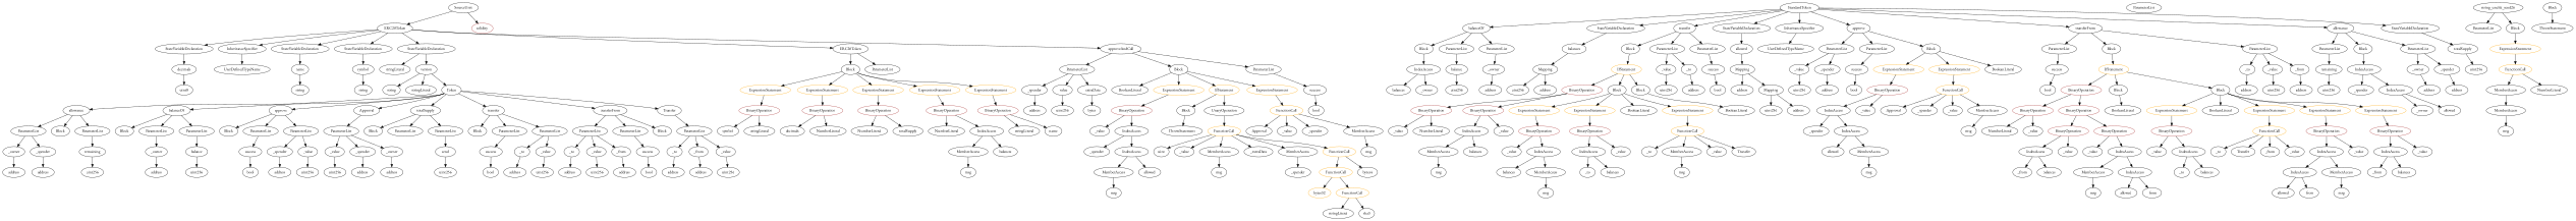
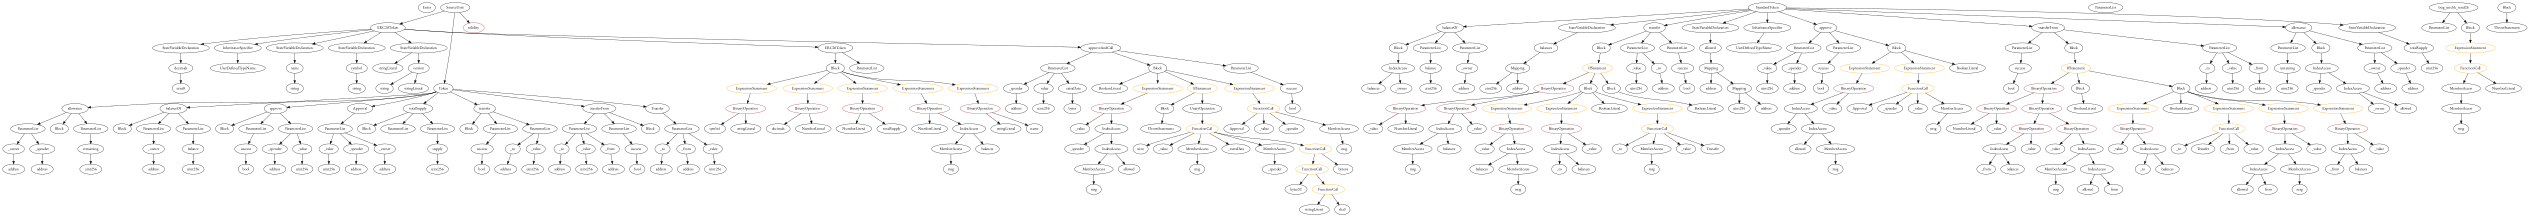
  strict digraph {
    fontname="EB Garamond"
    node [fontname="EB Garamond" color=black]
    edge [fontname="EB Garamond"]
+   Enter [height=0.5 width=0.83628 color=""]
    n2 [height=0.5 label=decimals width=1.1967]
    n3 [height=0.5 label=uint8 width=0.7947]
    n4 [height=0.5 label=Block width=0.90558]
    n5 [height=0.5 label=msg width=0.75]
    n6 [height=0.5 label=NumberLiteral width=1.765]
    n7 [height=0.5 label=allowance width=1.3076]
    n8 [height=0.5 label=ParameterList width=1.7095]
    n9 [height=0.5 label=Block width=0.90558]
    n10 [height=0.5 label=ParameterList width=1.7095]
    n11 [height=0.5 label=_owner width=1.0719]
    n12 [height=0.5 label=_spender width=1.2521]
    n13 [height=0.5 label=remaining width=1.2798]
    n14 [height=0.5 label=address width=1.0996]
    n15 [height=0.5 label=address width=1.0996]
    n16 [height=0.5 label=uint256 width=1.0442]
    n17 [color=brown height=0.5 label=BinaryOperation width=1.9867]
    n18 [height=0.5 label=IndexAccess width=1.6402]
    n19 [height=0.5 label=_value width=0.96103]
    n20 [height=0.5 label=_from width=0.93331]
    n21 [height=0.5 label=balances width=1.1828]
    n22 [color=brown height=0.5 label=BinaryOperation width=1.9867]
    n23 [height=0.5 label=IndexAccess width=1.6402]
    n24 [height=0.5 label=_value width=0.96103]
    n25 [height=0.5 label=IndexAccess width=1.6402]
    n26 [height=0.5 label=MemberAccess width=1.9174]
    n27 [height=0.5 label=allowed width=1.0858]
    n28 [height=0.5 label=_from width=0.93331]
    n29 [height=0.5 label=msg width=0.75]
    n30 [height=0.5 label=IndexAccess width=1.6402]
    n31 [height=0.5 label=_from width=0.93331]
    n32 [height=0.5 label=balances width=1.1828]
    n33 [height=0.5 label=Block width=0.90558]
    n34 [height=0.5 label=IndexAccess width=1.6402]
    n35 [height=0.5 label=balances width=1.1828]
    n36 [height=0.5 label=_owner width=1.0719]
    n37 [height=0.5 label=Approval width=1.266]
    n38 [height=0.5 label=IndexAccess width=1.6402]
    n39 [height=0.5 label=_spender width=1.2521]
    n40 [height=0.5 label=IndexAccess width=1.6402]
    n41 [height=0.5 label=_owner width=1.0719]
    n42 [height=0.5 label=allowed width=1.0858]
    n43 [height=0.5 label=_value width=0.96103]
    n44 [height=0.5 label=uint256 width=1.0442]
    n45 [height=0.5 label=BooleanLiteral width=1.7788]
    n46 [height=0.5 label=_value width=0.96103]
    n47 [height=0.5 label=uint256 width=1.0442]
    n48 [color=brown height=0.5 label=solidity width=1.0442]
    n49 [height=0.5 label=_spender width=1.2521]
    n50 [color=orange height=0.5 label=ExpressionStatement width=2.458]
    n51 [color=brown height=0.5 label=BinaryOperation width=1.9867]
    n52 [height=0.5 label=_value width=0.96103]
    n53 [height=0.5 label=IndexAccess width=1.6402]
    n54 [height=0.5 label=_to width=0.75]
    n55 [height=0.5 label=balances width=1.1828]
    n56 [color=brown height=0.5 label=BinaryOperation width=1.9867]
    n57 [height=0.5 label=IndexAccess width=1.6402]
    n58 [height=0.5 label=MemberAccess width=1.9174]
    n59 [height=0.5 label=balances width=1.1828]
    n60 [height=0.5 label=msg width=0.75]
    n61 [height=0.5 label=balanceOf width=1.3491]
    n62 [height=0.5 label=ParameterList width=1.7095]
    n63 [height=0.5 label=ParameterList width=1.7095]
    n64 [height=0.5 label=balance width=1.0719]
    n65 [height=0.5 label=_owner width=1.0719]
    n66 [height=0.5 label=uint256 width=1.0442]
    n67 [height=0.5 label=address width=1.0996]
    n68 [height=0.5 label=balanceOf width=1.3491]
    n69 [height=0.5 label=Block width=0.90558]
    n70 [height=0.5 label=ParameterList width=1.7095]
    n71 [height=0.5 label=ParameterList width=1.7095]
    n72 [height=0.5 label=_owner width=1.0719]
    n73 [height=0.5 label=balance width=1.0719]
    n74 [height=0.5 label=address width=1.0996]
    n75 [height=0.5 label=uint256 width=1.0442]
    n76 [height=0.5 label=allowed width=1.0858]
    n77 [height=0.5 label=StateVariableDeclaration width=2.8184]
    n78 [height=0.5 label=balances width=1.1828]
    n79 [height=0.5 label=Mapping width=1.2105]
    n80 [height=0.5 label=uint256 width=1.0442]
    n81 [height=0.5 label=address width=1.0996]
    n82 [height=0.5 label=uint256 width=1.0442]
    n83 [height=0.5 label=BooleanLiteral width=1.7788]
    n84 [height=0.5 label=InheritanceSpecifier width=2.3333]
    n85 [height=0.5 label=UserDefinedTypeName width=2.7214]
    n86 [height=0.5 label=_to width=0.75]
    n87 [height=0.5 label=address width=1.0996]
    n88 [color=orange height=0.5 label=ExpressionStatement width=2.458]
    n89 [color=brown height=0.5 label=BinaryOperation width=1.9867]
    n90 [height=0.5 label=symbol width=1.0581]
    n91 [height=0.5 label=stringLiteral width=1.5016]
    n92 [height=0.5 label=NumberLiteral width=1.765]
    n93 [height=0.5 label=address width=1.0996]
    n94 [height=0.5 label=ParameterList width=1.7095]
    n95 [height=0.5 label=remaining width=1.2798]
    n96 [height=0.5 label=uint256 width=1.0442]
    n97 [height=0.5 label=_to width=0.75]
    n98 [height=0.5 label=success width=1.1135]
    n99 [height=0.5 label=bool width=0.76697]
    n100 [height=0.5 label=_to width=0.75]
    n101 [height=0.5 label=address width=1.0996]
    n102 [height=0.5 label=StandardToken width=1.8897]
    n103 [height=0.5 label=transfer width=1.0719]
    n104 [height=0.5 label=StateVariableDeclaration width=2.8184]
    n105 [height=0.5 label=InheritanceSpecifier width=2.3333]
    n106 [height=0.5 label=approve width=1.1412]
    n107 [height=0.5 label=transferFrom width=1.6402]
    n108 [height=0.5 label=allowance width=1.3076]
    n109 [height=0.5 label=StateVariableDeclaration width=2.8184]
    n110 [height=0.5 label=Block width=0.90558]
    n111 [height=0.5 label=ParameterList width=1.7095]
    n112 [height=0.5 label=ParameterList width=1.7095]
    n113 [height=0.5 label=allowed width=1.0858]
    n114 [height=0.5 label=UserDefinedTypeName width=2.7214]
    n115 [height=0.5 label=ParameterList width=1.7095]
    n116 [height=0.5 label=ParameterList width=1.7095]
    n117 [height=0.5 label=Block width=0.90558]
    n118 [height=0.5 label=ParameterList width=1.7095]
    n119 [height=0.5 label=Block width=0.90558]
    n120 [height=0.5 label=ParameterList width=1.7095]
    n121 [height=0.5 label=Block width=0.90558]
    n122 [height=0.5 label=ParameterList width=1.7095]
    n123 [height=0.5 label=totalSupply width=1.4739]
    n124 [color=orange height=0.5 label=IfStatement width=1.4739]
    n125 [height=0.5 label=_to width=0.75]
    n126 [height=0.5 label=Mapping width=1.2105]
    n127 [height=0.5 label=_spender width=1.2521]
    n128 [height=0.5 label=success width=1.1135]
    n129 [color=orange height=0.5 label=ExpressionStatement width=2.458]
    n130 [color=orange height=0.5 label=ExpressionStatement width=2.458]
    n131 [height=0.5 label=BooleanLiteral width=1.7788]
    n132 [height=0.5 label=success width=1.1135]
    n133 [color=orange height=0.5 label=IfStatement width=1.4739]
    n134 [height=0.5 label=_to width=0.75]
    n135 [height=0.5 label=_value width=0.96103]
    n136 [height=0.5 label=_from width=0.93331]
    n137 [height=0.5 label=_owner width=1.0719]
    n138 [height=0.5 label=_spender width=1.2521]
    n139 [height=0.5 label=uint256 width=1.0442]
-   n140 [color=orange height=0.5 label=bytes32 width=1.0996]
+   n140 [height=0.5 label=bytes32 width=1.0996]
    n141 [height=0.5 label=StateVariableDeclaration width=2.8184]
    n142 [height=0.5 label=approve width=1.1412]
    n143 [height=0.5 label=Block width=0.90558]
    n144 [height=0.5 label=ParameterList width=1.7095]
    n145 [height=0.5 label=ParameterList width=1.7095]
    n146 [height=0.5 label=success width=1.1135]
    n147 [height=0.5 label=_spender width=1.2521]
    n148 [height=0.5 label=_value width=0.96103]
    n149 [height=0.5 label=bool width=0.76697]
    n150 [height=0.5 label=address width=1.0996]
    n151 [height=0.5 label=uint256 width=1.0442]
    n152 [color=orange height=0.5 label=ExpressionStatement width=2.458]
    n153 [color=brown height=0.5 label=BinaryOperation width=1.9867]
    n154 [height=0.5 label=_value width=0.96103]
    n155 [height=0.5 label=IndexAccess width=1.6402]
    n156 [height=0.5 label=balances width=1.1828]
    n157 [height=0.5 label=MemberAccess width=1.9174]
    n158 [height=0.5 label=ParameterList width=1.7095]
    n159 [height=0.5 label=_to width=0.75]
    n160 [height=0.5 label=_from width=0.93331]
    n161 [height=0.5 label=_value width=0.96103]
    n162 [height=0.5 label=address width=1.0996]
    n163 [height=0.5 label=address width=1.0996]
    n164 [height=0.5 label=uint256 width=1.0442]
    n165 [color=brown height=0.5 label=BinaryOperation width=1.9867]
    n166 [height=0.5 label=_value width=0.96103]
    n167 [height=0.5 label=NumberLiteral width=1.765]
    n168 [height=0.5 label=_value width=0.96103]
    n169 [color=brown height=0.5 label=BinaryOperation width=1.9867]
    n170 [color=brown height=0.5 label=BinaryOperation width=1.9867]
    n171 [height=0.5 label=IndexAccess width=1.6402]
    n172 [height=0.5 label=_value width=0.96103]
    n173 [height=0.5 label=MemberAccess width=1.9174]
    n174 [height=0.5 label=balances width=1.1828]
    n175 [height=0.5 label=Block width=0.90558]
    n176 [height=0.5 label=Block width=0.90558]
    n177 [color=orange height=0.5 label=ExpressionStatement width=2.458]
    n178 [height=0.5 label=BooleanLiteral width=1.7788]
    n179 [color=orange height=0.5 label=ExpressionStatement width=2.458]
    n180 [height=0.5 label=BooleanLiteral width=1.7788]
    n181 [height=0.5 label=msg width=0.75]
    n182 [height=0.5 label=address width=1.0996]
    n183 [height=0.5 label=address width=1.0996]
    n184 [height=0.5 label=bytes width=0.85014]
    n185 [color=orange height=0.5 label=ExpressionStatement width=2.458]
    n186 [color=brown height=0.5 label=BinaryOperation width=1.9867]
    n187 [height=0.5 label=decimals width=1.1967]
    n188 [height=0.5 label=NumberLiteral width=1.765]
    n189 [height=0.5 label=ParameterList width=1.7095]
    n190 [height=0.5 label=MemberAccess width=1.9174]
    n191 [height=0.5 label=msg width=0.75]
    n192 [color=orange height=0.5 label=ExpressionStatement width=2.458]
    n193 [color=orange height=0.5 label=FunctionCall width=1.6125]
    n194 [height=0.5 label=_to width=0.75]
    n195 [height=0.5 label=Transfer width=1.1689]
    n196 [height=0.5 label=_from width=0.93331]
    n197 [height=0.5 label=_value width=0.96103]
    n198 [height=0.5 label=ThrowStatement width=2.0006]
    n199 [color=brown height=0.5 label=BinaryOperation width=1.9867]
    n200 [height=0.5 label=stringLiteral width=1.5016]
    n201 [height=0.5 label=name width=0.83628]
    n202 [height=0.5 label=msg width=0.75]
    n203 [height=0.5 label=ParameterList width=1.7095]
    n204 [height=0.5 label=_value width=0.96103]
    n205 [height=0.5 label=_spender width=1.2521]
    n206 [height=0.5 label=_owner width=1.0719]
    n207 [height=0.5 label=uint256 width=1.0442]
    n208 [height=0.5 label=address width=1.0996]
    n209 [height=0.5 label=address width=1.0996]
    n210 [height=0.5 label=_value width=0.96103]
    n211 [height=0.5 label=Approval width=1.266]
    n212 [color=brown height=0.5 label=BinaryOperation width=1.9867]
    n213 [color=orange height=0.5 label=FunctionCall width=1.6125]
    n214 [height=0.5 label=IndexAccess width=1.6402]
    n215 [height=0.5 label=_value width=0.96103]
    n216 [height=0.5 label=_value width=0.96103]
    n217 [height=0.5 label=Transfer width=1.1689]
    n218 [height=0.5 label=ParameterList width=1.7095]
    n219 [height=0.5 label=_spender width=1.2521]
    n220 [height=0.5 label=_value width=0.96103]
    n221 [height=0.5 label=_extraData width=1.4046]
    n222 [height=0.5 label=address width=1.0996]
    n223 [height=0.5 label=Block width=0.90558]
    n224 [color=orange height=0.5 label=ExpressionStatement width=2.458]
    n225 [color=orange height=0.5 label=IfStatement width=1.4739]
    n226 [color=orange height=0.5 label=ExpressionStatement width=2.458]
    n227 [color=brown height=0.5 label=BinaryOperation width=1.9867]
    n228 [height=0.5 label=Block width=0.90558]
    n229 [height=0.5 label=UnaryOperation width=1.9452]
    n230 [color=orange height=0.5 label=FunctionCall width=1.6125]
    n231 [height=0.5 label=_value width=0.96103]
    n232 [height=0.5 label=IndexAccess width=1.6402]
    n233 [color=orange height=0.5 label=FunctionCall width=1.6125]
    n234 [height=0.5 label=_value width=0.96103]
    n235 [height=0.5 label=_spender width=1.2521]
    n236 [height=0.5 label=MemberAccess width=1.9174]
    n237 [height=0.5 label=msg width=0.75]
    n238 [height=0.5 label=ERC20Token width=1.7234]
    n239 [height=0.5 label=StateVariableDeclaration width=2.8184]
    n240 [height=0.5 label=StateVariableDeclaration width=2.8184]
    n241 [height=0.5 label=StateVariableDeclaration width=2.8184]
    n242 [height=0.5 label=ERC20Token width=1.7234]
    n243 [height=0.5 label=approveAndCall width=1.9867]
    n244 [height=0.5 label=name width=0.83628]
    n245 [height=0.5 label=symbol width=1.0581]
    n246 [height=0.5 label=stringLiteral width=1.5016]
    n247 [height=0.5 label=version width=1.0442]
    n248 [height=0.5 label=Block width=0.90558]
    n249 [height=0.5 label=ParameterList width=1.7095]
    n250 [height=0.5 label=ParameterList width=1.7095]
    n251 [height=0.5 label=string width=0.864]
    n252 [height=0.5 label=string width=0.864]
    n253 [height=0.5 label=string width=0.864]
    n254 [height=0.5 label=stringLiteral width=1.5016]
    n255 [color=orange height=0.5 label=ExpressionStatement width=2.458]
    n256 [color=orange height=0.5 label=ExpressionStatement width=2.458]
    n257 [color=orange height=0.5 label=ExpressionStatement width=2.458]
    n258 [height=0.5 label=success width=1.1135]
    n259 [height=0.5 label=bool width=0.76697]
    n260 [height=0.5 label=MemberAccess width=1.9174]
    n261 [color=orange height=0.5 label=ExpressionStatement width=2.458]
    n262 [color=orange height=0.5 label=FunctionCall width=1.6125]
    n263 [color=orange height=0.5 label=FunctionCall width=1.6125]
    n264 [height=0.5 label=stringLiteral width=1.5016]
    n265 [height=0.5 label=sha3 width=0.76697]
    n266 [height=0.5 label=allowed width=1.0858]
    n267 [height=0.5 label=address width=1.0996]
    n268 [color=brown height=0.5 label=BinaryOperation width=1.9867]
    n269 [height=0.5 label=totalSupply width=1.4739]
    n270 [height=0.5 label=msg width=0.75]
    n271 [height=0.5 label=bool width=0.76697]
    n272 [height=0.5 label=_to width=0.75]
    n273 [height=0.5 label=balances width=1.1828]
    n274 [height=0.5 label=ThrowStatement width=2.0006]
    n275 [height=0.5 label=Mapping width=1.2105]
    n276 [color=brown height=0.5 label=BinaryOperation width=1.9867]
    n277 [height=0.5 label=NumberLiteral width=1.765]
    n278 [height=0.5 label=_value width=0.96103]
    n279 [color=brown height=0.5 label=BinaryOperation width=1.9867]
    n280 [color=brown height=0.5 label=BinaryOperation width=1.9867]
    n281 [height=0.5 label=IndexAccess width=1.6402]
    n282 [height=0.5 label=MemberAccess width=1.9174]
    n283 [height=0.5 label=IndexAccess width=1.6402]
    n284 [height=0.5 label=Approval width=1.266]
    n285 [height=0.5 label=totalSupply width=1.4739]
    n286 [height=0.5 label=Block width=0.90558]
    n287 [height=0.5 label=ParameterList width=1.7095]
    n288 [height=0.5 label=ParameterList width=1.7095]
-   n289 [height=0.5 label=send width=0.98875]
+   n289 [height=0.5 label=supply width=0.98875]
    n290 [height=0.5 label=uint256 width=1.0442]
    n291 [height=0.5 label=ParameterList width=1.7095]
    n292 [height=0.5 label=_value width=0.96103]
    n293 [height=0.5 label=_from width=0.93331]
    n294 [height=0.5 label=uint256 width=1.0442]
    n295 [height=0.5 label=address width=1.0996]
    n296 [height=0.5 label=uint256 width=1.0442]
    n297 [height=0.5 label=msg width=0.75]
    n298 [height=0.5 label=_from width=0.93331]
    n299 [height=0.5 label=bool width=0.76697]
    n300 [height=0.5 label=address width=1.0996]
    n301 [color=orange height=0.5 label=ExpressionStatement width=2.458]
    n302 [color=brown height=0.5 label=BinaryOperation width=1.9867]
    n303 [height=0.5 label=transfer width=1.0719]
    n304 [height=0.5 label=ParameterList width=1.7095]
    n305 [height=0.5 label=ParameterList width=1.7095]
    n306 [height=0.5 label=success width=1.1135]
    n307 [height=0.5 label=_value width=0.96103]
    n308 [height=0.5 label=bool width=0.76697]
    n309 [height=0.5 label=uint256 width=1.0442]
    n310 [height=0.5 label=uint width=0.75]
    n311 [height=0.5 label=bytes4 width=0.97489]
    n312 [color=brown height=0.5 label=BinaryOperation width=1.9867]
    n313 [height=0.5 label=Block width=0.90558]
    n314 [height=0.5 label=Block width=0.90558]
    n315 [height=0.5 label=BooleanLiteral width=1.7788]
    n316 [height=0.5 label=ParameterList width=1.7095]
    n317 [height=0.5 label=success width=1.1135]
    n318 [height=0.5 label=bool width=0.76697]
    n319 [height=0.5 label=address width=1.0996]
    n320 [height=0.5 label=uint256 width=1.0442]
    n321 [height=0.5 label=address width=1.0996]
    n322 [height=0.5 label=MemberAccess width=1.9174]
    n323 [height=0.5 label=MemberAccess width=1.9174]
    n324 [color=orange height=0.5 label=FunctionCall width=1.6125]
    n325 [height=0.5 label=_spender width=1.2521]
    n326 [height=0.5 label=_value width=0.96103]
    n327 [height=0.5 label=MemberAccess width=1.9174]
    n328 [height=0.5 label=msg width=0.75]
    n329 [color=brown height=0.5 label=BinaryOperation width=1.9867]
    n330 [height=0.5 label=address width=1.0996]
    n331 [height=0.5 label=_value width=0.96103]
    n332 [height=0.5 label=MemberAccess width=1.9174]
    n333 [height=0.5 label=_extraData width=1.4046]
    n334 [height=0.5 label=MemberAccess width=1.9174]
    n335 [color=orange height=0.5 label=FunctionCall width=1.6125]
    n336 [height=0.5 label=msg width=0.75]
    n337 [height=0.5 label=_spender width=1.2521]
    n338 [height=0.5 label=IndexAccess width=1.6402]
    n339 [height=0.5 label=_value width=0.96103]
    n340 [height=0.5 label=_spender width=1.2521]
    n341 [height=0.5 label=IndexAccess width=1.6402]
    n342 [height=0.5 label=MemberAccess width=1.9174]
    n343 [height=0.5 label=msg width=0.75]
    n344 [color=orange height=0.5 label=ExpressionStatement width=2.458]
    n345 [color=orange height=0.5 label=FunctionCall width=1.6125]
    n346 [height=0.5 label=NumberLiteral width=1.765]
    n347 [height=0.5 label=ParameterList width=1.7095]
    n348 [height=0.5 label=IndexAccess width=1.6402]
    n349 [height=0.5 label=allowed width=1.0858]
    n350 [height=0.5 label=Block width=0.90558]
    n351 [height=0.5 label=Block width=0.90558]
    n352 [height=0.5 label=Token width=0.96103]
    n353 [height=0.5 label=transferFrom width=1.6402]
    n354 [height=0.5 label=Transfer width=1.1689]
-   n355 [height=0.5 label=string_unchk_send26 width=2.3194]
+   n355 [height=0.5 label=bug_unchk_send26 width=2.3194]
    n356 [height=0.5 label=Block width=0.90558]
    n357 [height=0.5 label=SourceUnit width=1.46]
    n2 -> n3
    n7 -> n8
    n7 -> n9
    n7 -> n10
    n8 -> n11
    n8 -> n12
    n10 -> n13
    n11 -> n14
    n12 -> n15
    n13 -> n16
    n17 -> n18
    n17 -> n19
    n18 -> n20
    n18 -> n21
    n22 -> n23
    n22 -> n24
    n23 -> n25
    n23 -> n26
    n25 -> n27
    n25 -> n28
    n26 -> n29
    n30 -> n31
    n30 -> n32
    n33 -> n34
    n34 -> n35
    n34 -> n36
    n38 -> n39
    n38 -> n40
    n40 -> n41
    n40 -> n42
    n43 -> n44
    n46 -> n47
    n50 -> n51
    n51 -> n52
    n51 -> n53
    n53 -> n54
    n53 -> n55
    n56 -> n6
    n56 -> n57
    n57 -> n58
    n57 -> n59
    n58 -> n60
    n61 -> n33
    n61 -> n62
    n61 -> n63
    n62 -> n64
    n63 -> n65
    n64 -> n66
    n65 -> n67
    n68 -> n69
    n68 -> n70
    n68 -> n71
    n70 -> n72
    n71 -> n73
    n72 -> n74
    n73 -> n75
    n77 -> n78
    n78 -> n79
    n79 -> n80
    n79 -> n81
    n84 -> n85
    n86 -> n87
    n88 -> n89
    n89 -> n90
    n89 -> n91
    n94 -> n95
    n95 -> n96
    n98 -> n99
    n100 -> n101
    n102 -> n61
    n102 -> n77
    n102 -> n103
    n102 -> n104
    n102 -> n105
    n102 -> n106
    n102 -> n107
    n102 -> n108
    n102 -> n109
    n103 -> n110
    n103 -> n111
    n103 -> n112
    n104 -> n113
    n105 -> n114
    n106 -> n115
    n106 -> n116
    n106 -> n117
    n107 -> n118
    n107 -> n119
    n107 -> n120
    n108 -> n94
    n108 -> n121
    n108 -> n122
    n109 -> n123
    n110 -> n124
    n111 -> n43
    n111 -> n125
    n112 -> n98
    n113 -> n126
    n115 -> n46
    n115 -> n127
    n116 -> n128
    n117 -> n129
    n117 -> n130
    n117 -> n131
    n118 -> n132
    n119 -> n133
    n120 -> n134
    n120 -> n135
    n120 -> n136
    n121 -> n38
    n122 -> n137
    n122 -> n138
    n123 -> n139
    n124 -> n169
    n124 -> n175
    n124 -> n176
    n125 -> n182
    n126 -> n93
    n126 -> n275
    n127 -> n319
    n128 -> n259
    n129 -> n329
    n130 -> n324
    n132 -> n299
    n133 -> n312
    n133 -> n313
    n133 -> n314
    n134 -> n183
    n135 -> n320
    n136 -> n300
    n137 -> n267
    n138 -> n330
    n141 -> n2
    n142 -> n143
    n142 -> n144
    n142 -> n145
    n144 -> n146
    n145 -> n147
    n145 -> n148
    n146 -> n149
    n147 -> n150
    n148 -> n151
    n152 -> n153
    n153 -> n154
    n153 -> n155
    n155 -> n156
    n155 -> n157
    n157 -> n181
    n158 -> n159
    n158 -> n160
    n158 -> n161
    n159 -> n162
    n160 -> n163
    n161 -> n164
    n165 -> n166
    n165 -> n167
    n169 -> n165
    n169 -> n170
    n170 -> n171
    n170 -> n172
    n171 -> n173
    n171 -> n174
    n173 -> n237
    n175 -> n152
    n175 -> n177
    n175 -> n178
    n175 -> n179
    n176 -> n180
    n177 -> n212
    n179 -> n213
    n185 -> n186
    n186 -> n187
    n186 -> n188
    n190 -> n191
    n192 -> n193
    n193 -> n194
    n193 -> n195
    n193 -> n196
    n193 -> n197
    n199 -> n200
    n199 -> n201
    n203 -> n204
    n203 -> n205
    n203 -> n206
    n204 -> n207
    n205 -> n208
    n206 -> n209
    n211 -> n203
    n212 -> n214
    n212 -> n215
    n213 -> n97
    n213 -> n190
    n213 -> n216
    n213 -> n217
    n214 -> n272
    n214 -> n273
    n218 -> n219
    n218 -> n220
    n218 -> n221
    n219 -> n222
    n220 -> n82
    n221 -> n184
    n223 -> n45
    n223 -> n224
    n223 -> n225
    n223 -> n226
    n224 -> n227
    n225 -> n228
    n225 -> n229
    n226 -> n230
    n227 -> n231
    n227 -> n232
    n228 -> n198
    n229 -> n233
    n230 -> n37
    n230 -> n234
    n230 -> n235
    n230 -> n236
    n232 -> n49
    n232 -> n348
    n233 -> n310
    n233 -> n331
    n233 -> n332
    n233 -> n333
    n233 -> n334
    n233 -> n335
    n236 -> n202
    n238 -> n84
    n238 -> n141
    n238 -> n239
    n238 -> n240
    n238 -> n241
    n238 -> n242
    n238 -> n243
    n239 -> n244
    n240 -> n245
    n241 -> n246
    n241 -> n247
    n242 -> n248
    n242 -> n249
    n243 -> n218
    n243 -> n223
    n243 -> n250
    n244 -> n251
    n245 -> n252
    n247 -> n253
    n247 -> n254
    n248 -> n88
    n248 -> n185
    n248 -> n255
    n248 -> n256
    n248 -> n257
    n250 -> n258
    n255 -> n268
    n256 -> n56
    n257 -> n199
    n258 -> n271
    n260 -> n5
    n261 -> n22
    n262 -> n140
    n262 -> n263
    n263 -> n264
    n263 -> n265
    n268 -> n92
    n268 -> n269
    n275 -> n296
    n275 -> n321
    n276 -> n277
    n276 -> n278
    n279 -> n17
    n279 -> n280
    n280 -> n210
    n280 -> n281
    n281 -> n282
    n281 -> n283
    n282 -> n297
    n283 -> n76
    n283 -> n298
    n285 -> n286
    n285 -> n287
    n285 -> n288
    n288 -> n289
    n289 -> n290
    n291 -> n86
    n291 -> n292
    n291 -> n293
    n292 -> n294
    n293 -> n295
    n301 -> n302
    n302 -> n30
    n302 -> n168
    n303 -> n4
    n303 -> n304
    n303 -> n305
    n304 -> n306
    n305 -> n100
    n305 -> n307
    n306 -> n308
    n307 -> n309
    n312 -> n276
    n312 -> n279
    n313 -> n315
    n314 -> n50
    n314 -> n83
    n314 -> n192
    n314 -> n261
    n314 -> n301
    n316 -> n317
    n317 -> n318
    n322 -> n323
    n323 -> n270
    n324 -> n284
    n324 -> n325
    n324 -> n326
    n324 -> n327
    n327 -> n328
    n329 -> n338
    n329 -> n339
    n332 -> n336
    n334 -> n337
    n335 -> n262
    n335 -> n311
    n338 -> n340
    n338 -> n341
    n341 -> n266
    n341 -> n342
    n342 -> n343
    n344 -> n345
    n345 -> n322
    n345 -> n346
    n348 -> n260
    n348 -> n349
    n351 -> n274
    n352 -> n7
    n352 -> n68
    n352 -> n142
    n352 -> n211
    n352 -> n285
    n352 -> n303
    n352 -> n353
    n352 -> n354
    n353 -> n291
    n353 -> n316
    n353 -> n350
    n354 -> n158
    n355 -> n347
    n355 -> n356
    n356 -> n344
    n357 -> n48
    n357 -> n238
-   n247 -> n352
+   n357 -> n352
  }
